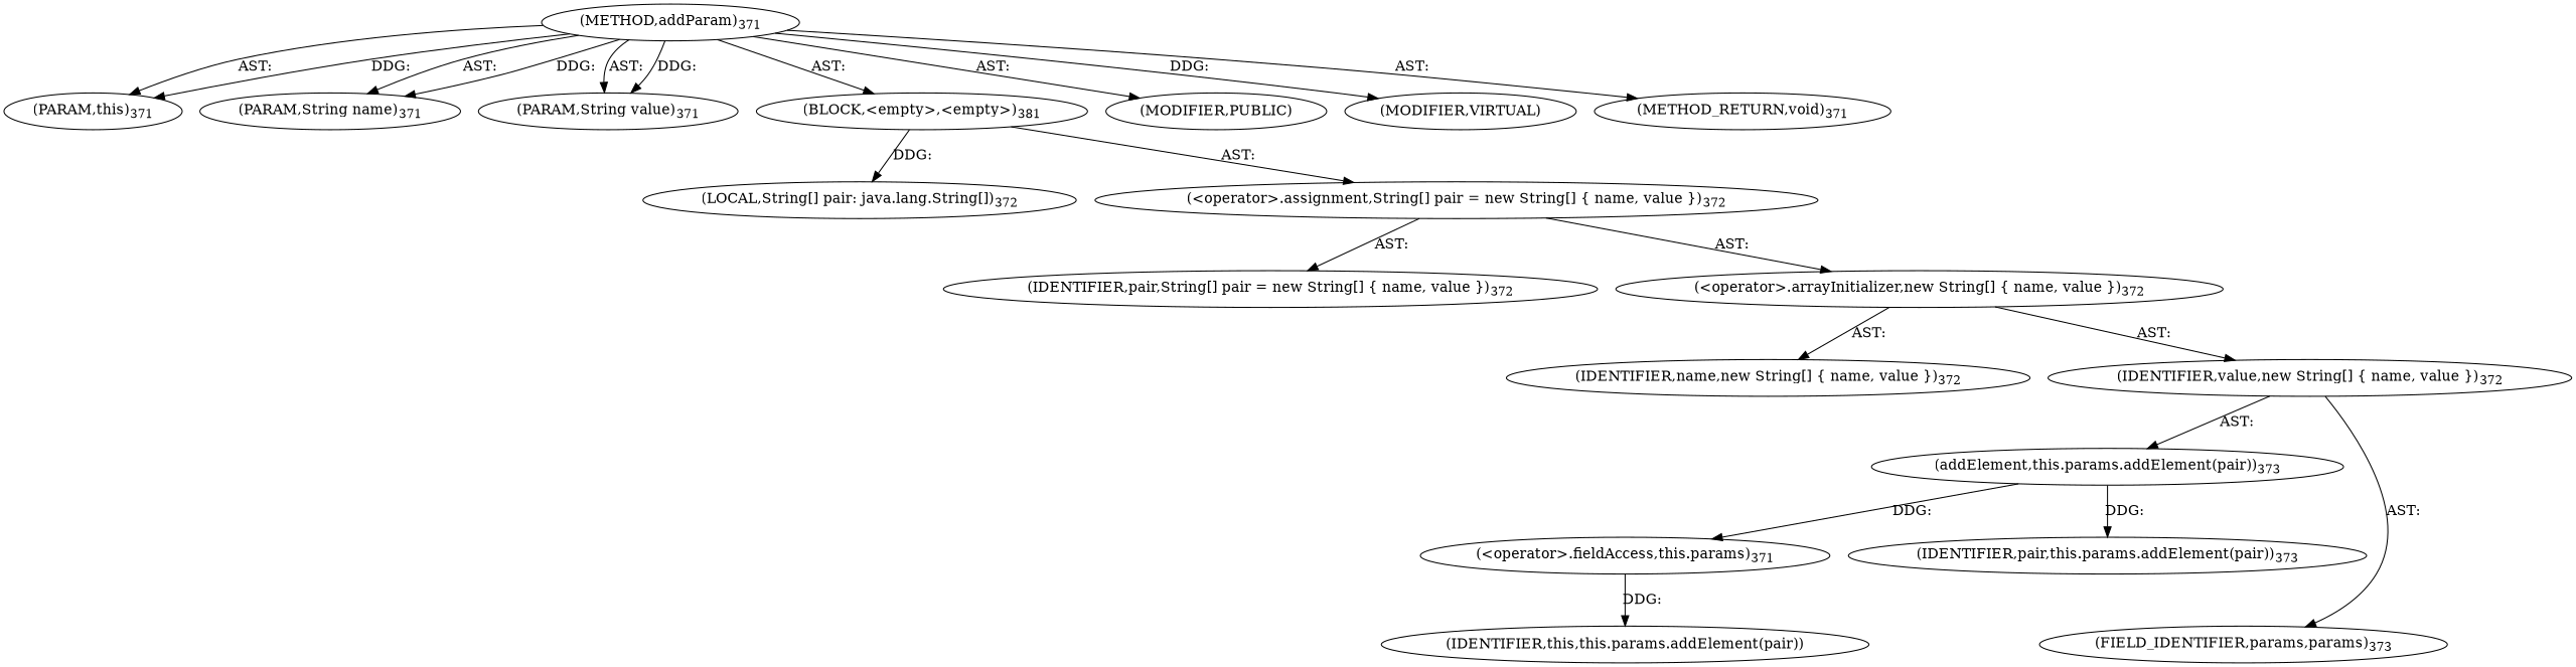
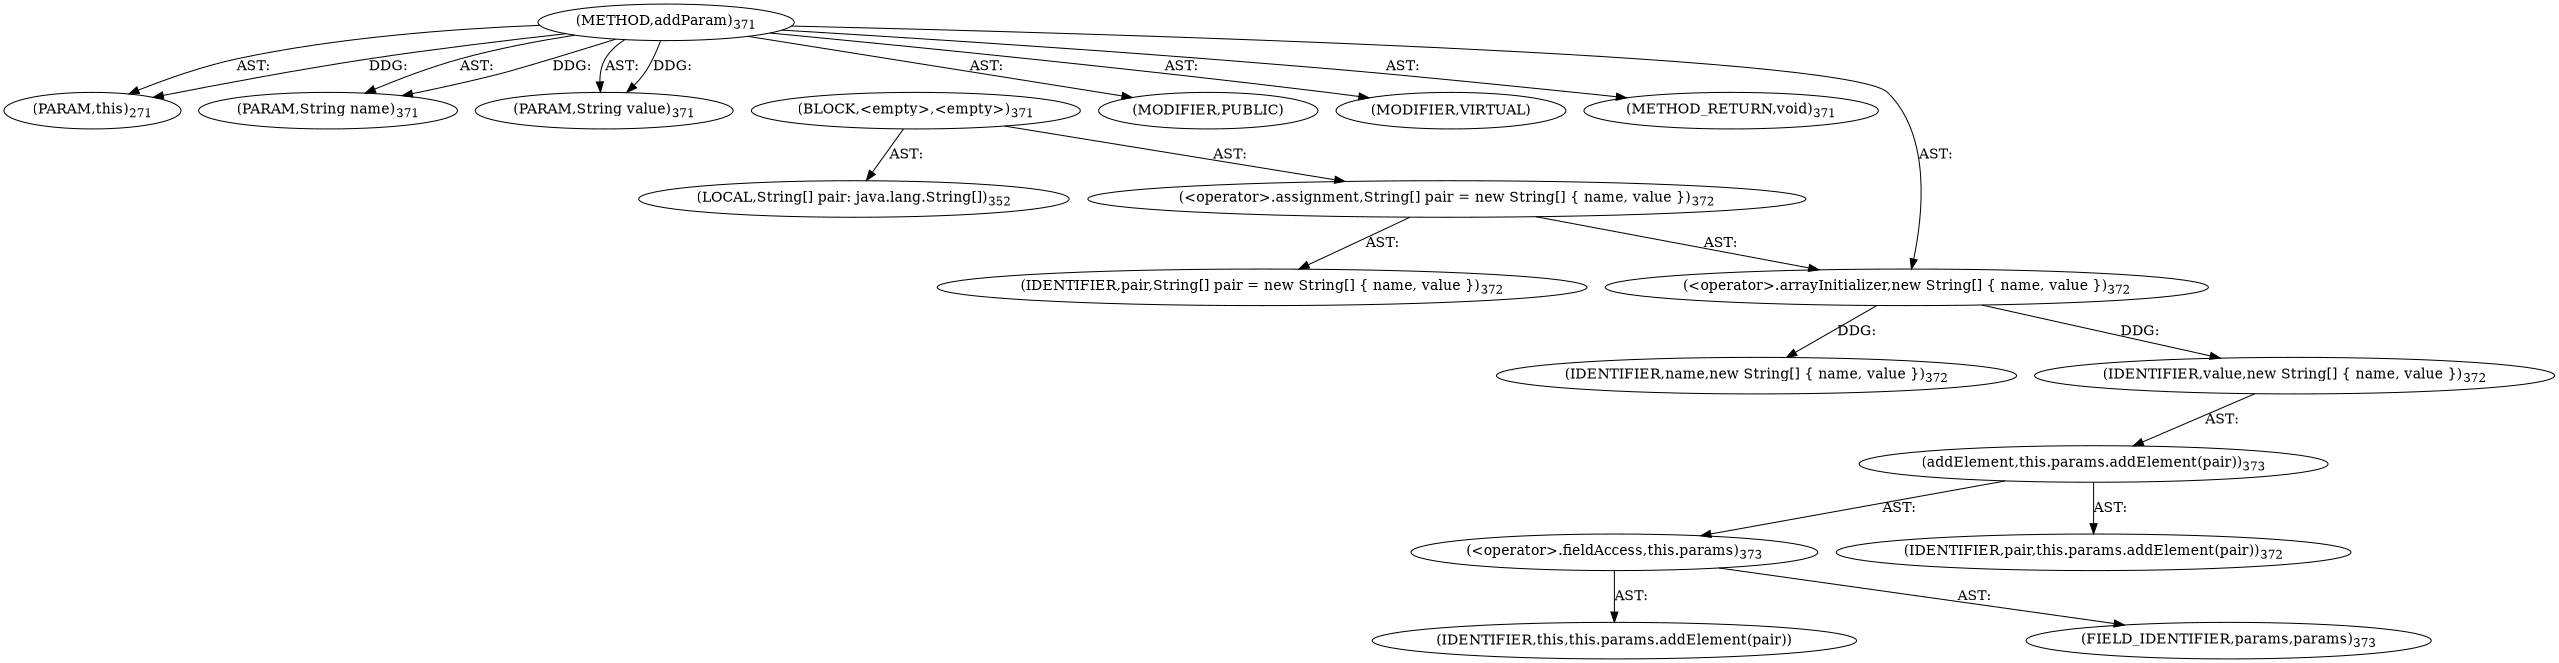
  digraph {
    n1 [label=<(METHOD,addParam)<SUB>371</SUB>>]
-   n2 [label=<(PARAM,this)<SUB>371</SUB>>]
+   n2 [label=<(PARAM,this)<SUB>271</SUB>>]
    n3 [label=<(PARAM,String name)<SUB>371</SUB>>]
    n4 [label=<(PARAM,String value)<SUB>371</SUB>>]
-   n5 [label=<(BLOCK,&lt;empty&gt;,&lt;empty&gt;)<SUB>381</SUB>>]
+   n5 [label=<(BLOCK,&lt;empty&gt;,&lt;empty&gt;)<SUB>371</SUB>>]
    n6 [label=<(MODIFIER,PUBLIC)>]
    n7 [label=<(MODIFIER,VIRTUAL)>]
    n8 [label=<(METHOD_RETURN,void)<SUB>371</SUB>>]
-   n9 [label=<(LOCAL,String[] pair: java.lang.String[])<SUB>372</SUB>>]
+   n9 [label=<(LOCAL,String[] pair: java.lang.String[])<SUB>352</SUB>>]
    n10 [label=<(&lt;operator&gt;.assignment,String[] pair = new String[] { name, value })<SUB>372</SUB>>]
    n11 [label=<(IDENTIFIER,pair,String[] pair = new String[] { name, value })<SUB>372</SUB>>]
    n12 [label=<(&lt;operator&gt;.arrayInitializer,new String[] { name, value })<SUB>372</SUB>>]
    n13 [label=<(addElement,this.params.addElement(pair))<SUB>373</SUB>>]
-   n14 [label=<(&lt;operator&gt;.fieldAccess,this.params)<SUB>371</SUB>>]
-   n15 [label=<(IDENTIFIER,pair,this.params.addElement(pair))<SUB>373</SUB>>]
+   n14 [label=<(&lt;operator&gt;.fieldAccess,this.params)<SUB>373</SUB>>]
+   n15 [label=<(IDENTIFIER,pair,this.params.addElement(pair))<SUB>372</SUB>>]
    n16 [label=<(IDENTIFIER,name,new String[] { name, value })<SUB>372</SUB>>]
    n17 [label=<(IDENTIFIER,value,new String[] { name, value })<SUB>372</SUB>>]
    n18 [label=<(IDENTIFIER,this,this.params.addElement(pair))>]
    n19 [label=<(FIELD_IDENTIFIER,params,params)<SUB>373</SUB>>]
    n1 -> n2 [label="AST: "]
    n1 -> n2 [label="DDG: "]
    n1 -> n3 [label="AST: "]
    n1 -> n3 [label="DDG: "]
    n1 -> n4 [label="AST: "]
    n1 -> n4 [label="DDG: "]
-   n1 -> n5 [label="AST: "]
+   n1 -> n12 [label="AST: "]
    n1 -> n6 [label="AST: "]
-   n1 -> n7 [label="DDG: "]
+   n1 -> n7 [label="AST: "]
    n1 -> n8 [label="AST: "]
-   n5 -> n9 [label="DDG: "]
+   n5 -> n9 [label="AST: "]
    n5 -> n10 [label="AST: "]
    n10 -> n11 [label="AST: "]
    n10 -> n12 [label="AST: "]
-   n12 -> n16 [label="AST: "]
-   n12 -> n17 [label="AST: "]
-   n13 -> n14 [label="DDG: "]
-   n13 -> n15 [label="DDG: "]
-   n14 -> n18 [label="DDG: "]
-   n17 -> n19 [label="AST: "]
+   n12 -> n16 [label="DDG: "]
+   n12 -> n17 [label="DDG: "]
+   n13 -> n14 [label="AST: "]
+   n13 -> n15 [label="AST: "]
+   n14 -> n18 [label="AST: "]
+   n14 -> n19 [label="AST: "]
    n17 -> n13 [label="AST: "]
  }
